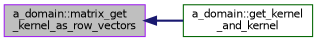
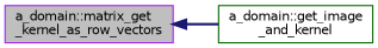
  digraph {
    rankdir=LR
    node [fontname=Helvetica fontsize=10 shape=record style=filled]
    n1 [color=purple fillcolor=grey75 fontcolor=black height=0.2 label="a_domain::matrix_get\l_kernel_as_row_vectors" width=0.4]
-   n2 [color=darkgreen fillcolor=white height=0.2 label="a_domain::get_kernel\l_and_kernel" width=0.4]
+   n2 [color=darkgreen fillcolor=white height=0.2 label="a_domain::get_image\l_and_kernel" width=0.4]
    n1 -> n2 [color=midnightblue dir=back fontname=Helvetica fontsize=10 labelfontname=Helvetica labelfontsize=10 style=bold]
  }
